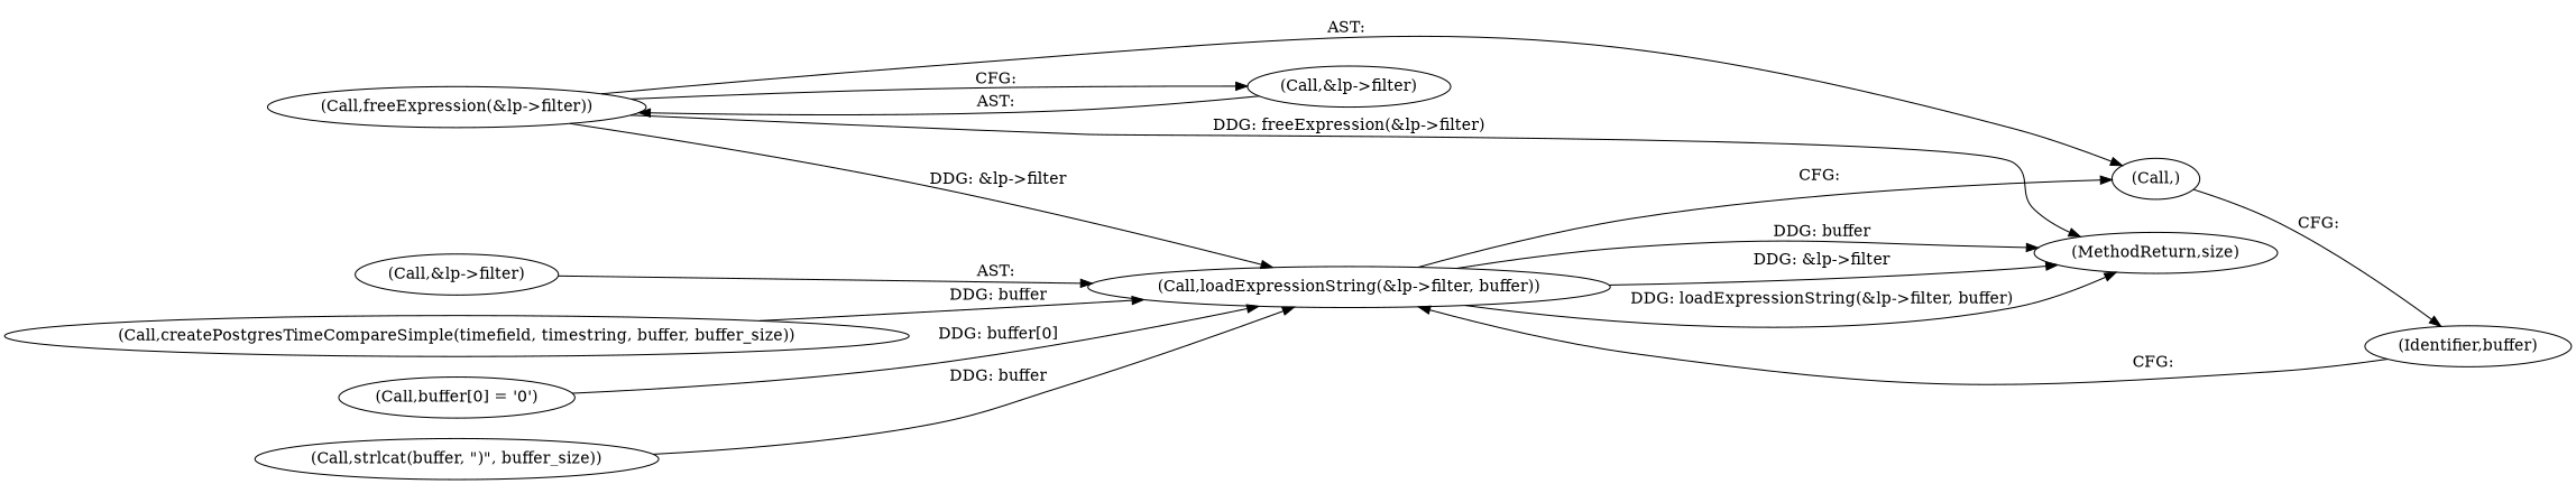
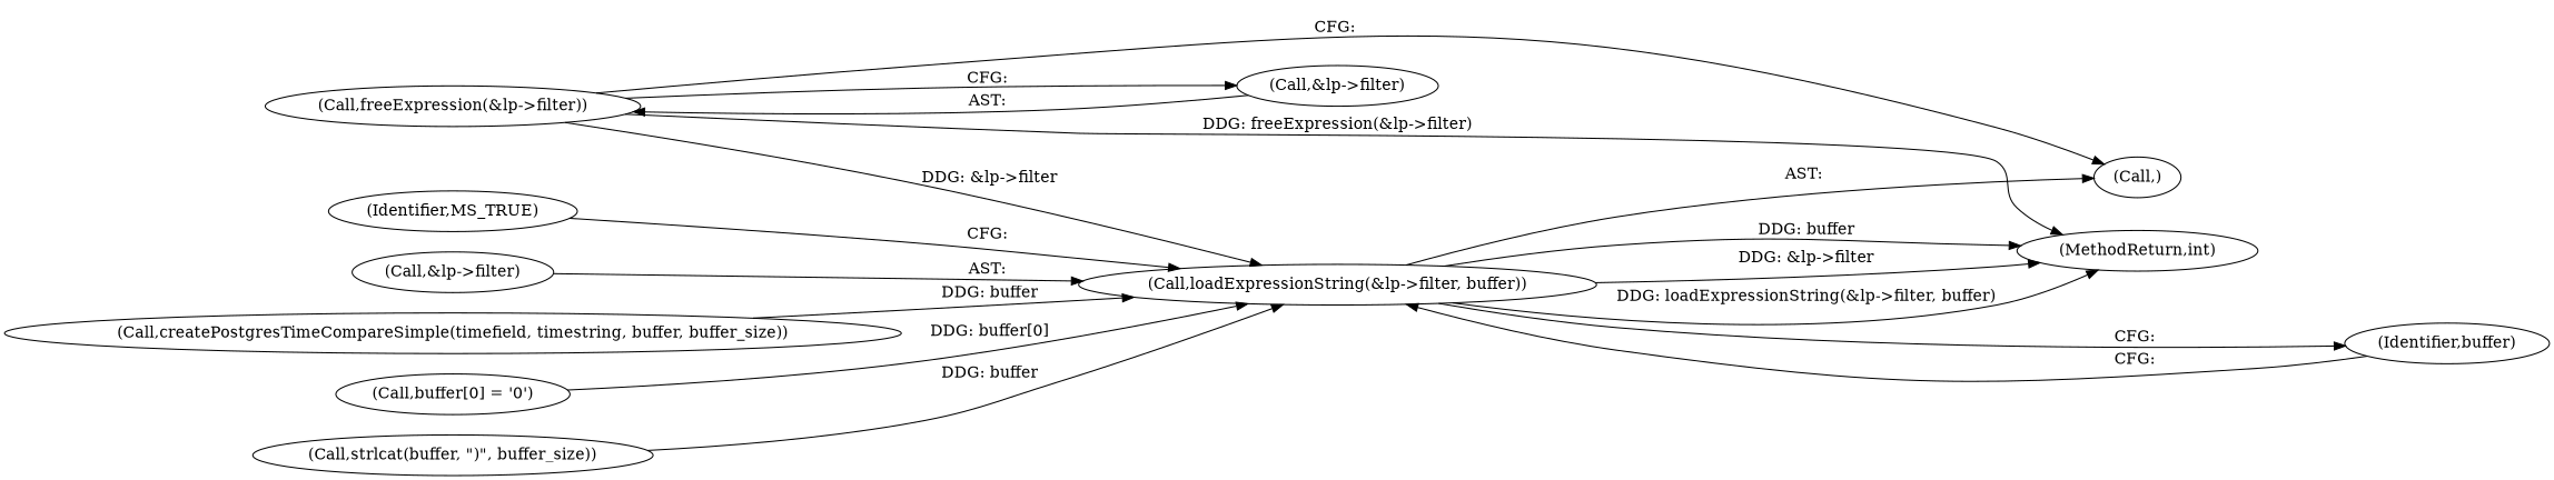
  digraph {
    rankdir=LR
    n1 [label="(Call,freeExpression(&lp->filter))"]
    n2 [label="(Call,loadExpressionString(&lp->filter, buffer))"]
    n3 [label="(Call,)"]
    n4 [label="(Call,&lp->filter)"]
-   n5 [label="(MethodReturn,size)"]
+   n5 [label="(MethodReturn,int)"]
    n6 [label="(Identifier,buffer)"]
    n7 [label="(Call,createPostgresTimeCompareSimple(timefield, timestring, buffer, buffer_size))"]
    n8 [label="(Call,buffer[0] = '\0')"]
    n9 [label="(Call,strlcat(buffer, \")\", buffer_size))"]
+   n10 [label="(Identifier,MS_TRUE)"]
    n11 [label="(Call,&lp->filter)"]
    n1 -> n2 [label="DDG: &lp->filter"]
-   n1 -> n3 [label="AST: "]
+   n1 -> n3 [label="CFG: "]
    n1 -> n4 [label="CFG: "]
    n1 -> n5 [label="DDG: freeExpression(&lp->filter)"]
-   n2 -> n3 [label="CFG: "]
+   n2 -> n3 [label="AST: "]
    n2 -> n5 [label="DDG: loadExpressionString(&lp->filter, buffer)"]
    n2 -> n5 [label="DDG: buffer"]
    n2 -> n5 [label="DDG: &lp->filter"]
-   n3 -> n6 [label="CFG: "]
+   n2 -> n6 [label="CFG: "]
    n4 -> n1 [label="AST: "]
    n6 -> n2 [label="CFG: "]
    n7 -> n2 [label="DDG: buffer"]
    n8 -> n2 [label="DDG: buffer[0]"]
    n9 -> n2 [label="DDG: buffer"]
+   n10 -> n2 [label="CFG: "]
    n11 -> n2 [label="AST: "]
  }
